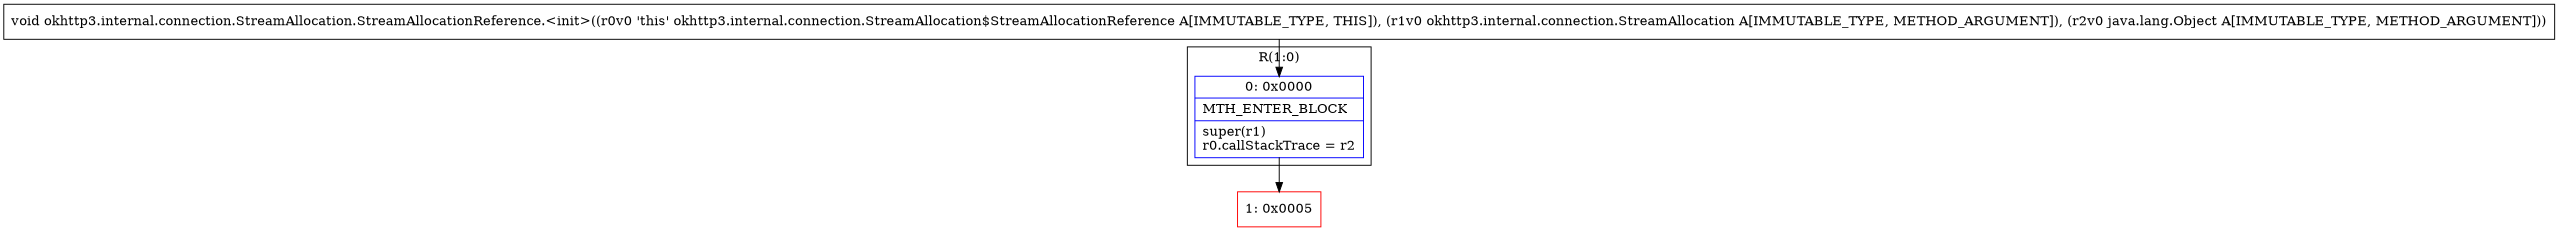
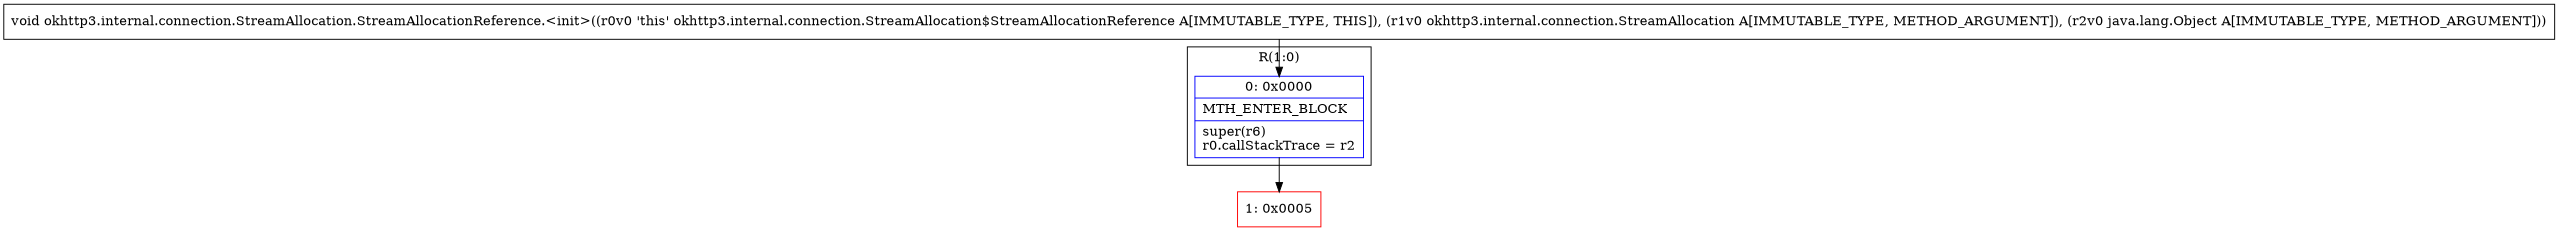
  digraph {
    node [shape=record]
-   n1 [color=blue label="{0\:\ 0x0000|MTH_ENTER_BLOCK\l|super(r1)\lr0.callStackTrace = r2\l}"]
+   n1 [color=blue label="{0\:\ 0x0000|MTH_ENTER_BLOCK\l|super(r6)\lr0.callStackTrace = r2\l}"]
    n2 [color=red label="{1\:\ 0x0005}"]
    n3 [label="{void okhttp3.internal.connection.StreamAllocation.StreamAllocationReference.\<init\>((r0v0 'this' okhttp3.internal.connection.StreamAllocation$StreamAllocationReference A[IMMUTABLE_TYPE, THIS]), (r1v0 okhttp3.internal.connection.StreamAllocation A[IMMUTABLE_TYPE, METHOD_ARGUMENT]), (r2v0 java.lang.Object A[IMMUTABLE_TYPE, METHOD_ARGUMENT])) }"]
    subgraph cluster_1 {
      label="R(1:0)"
      n1
    }
    n1 -> n2
    n3 -> n1
  }
